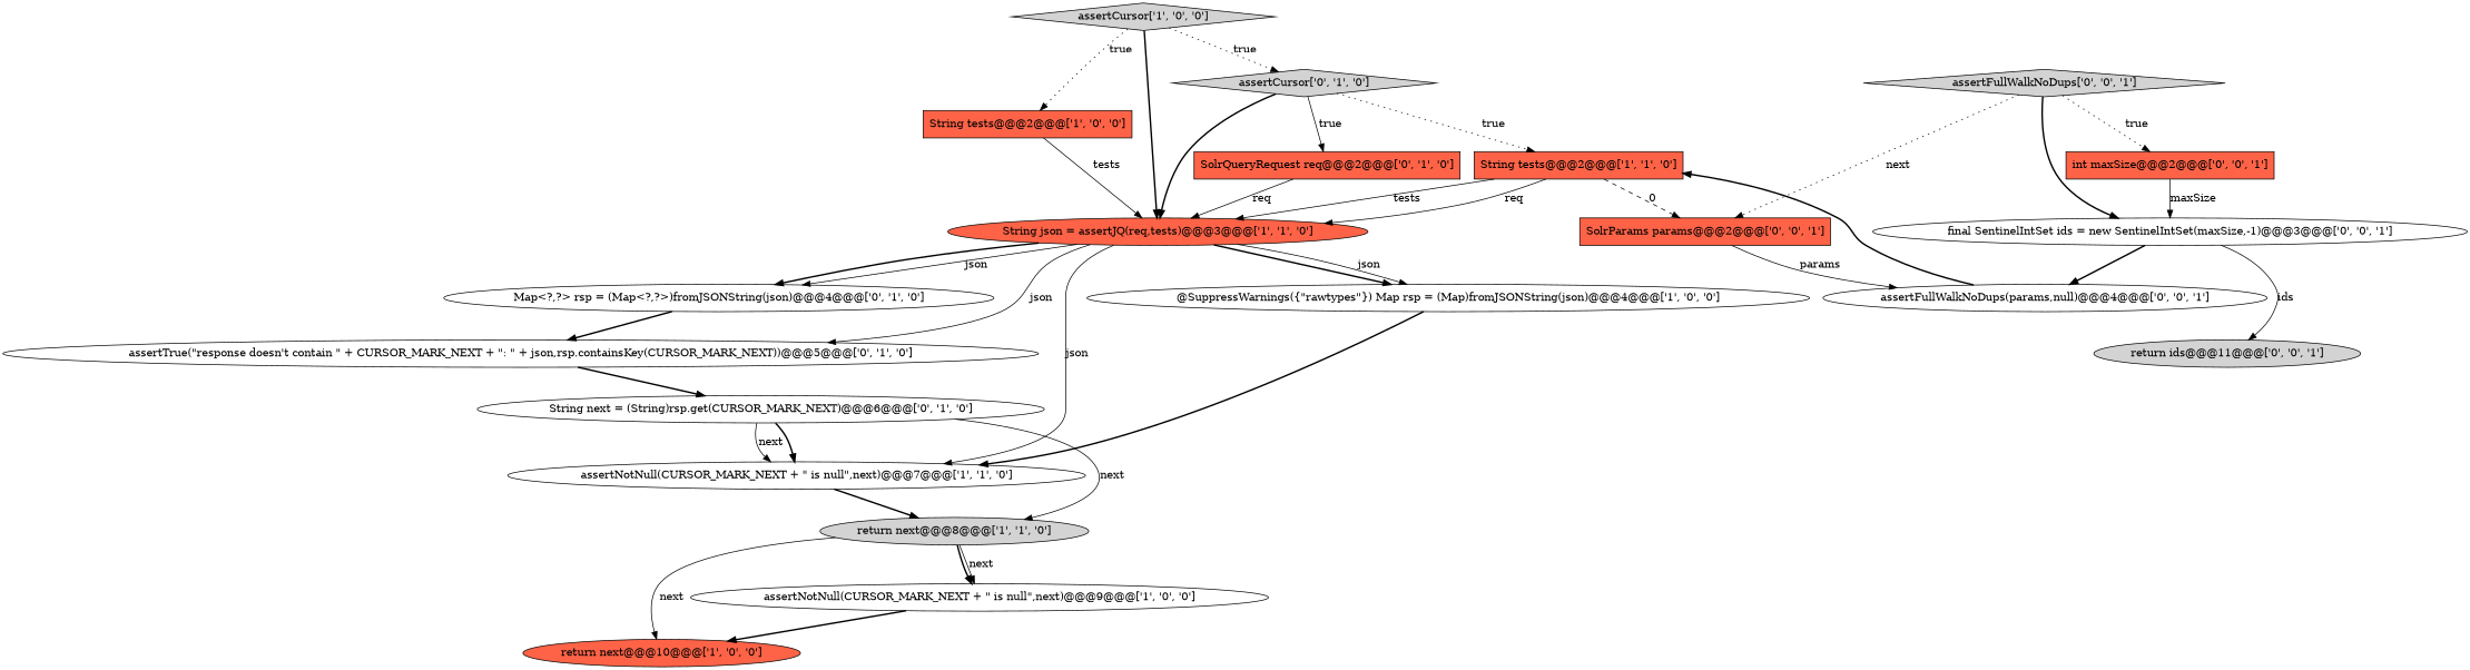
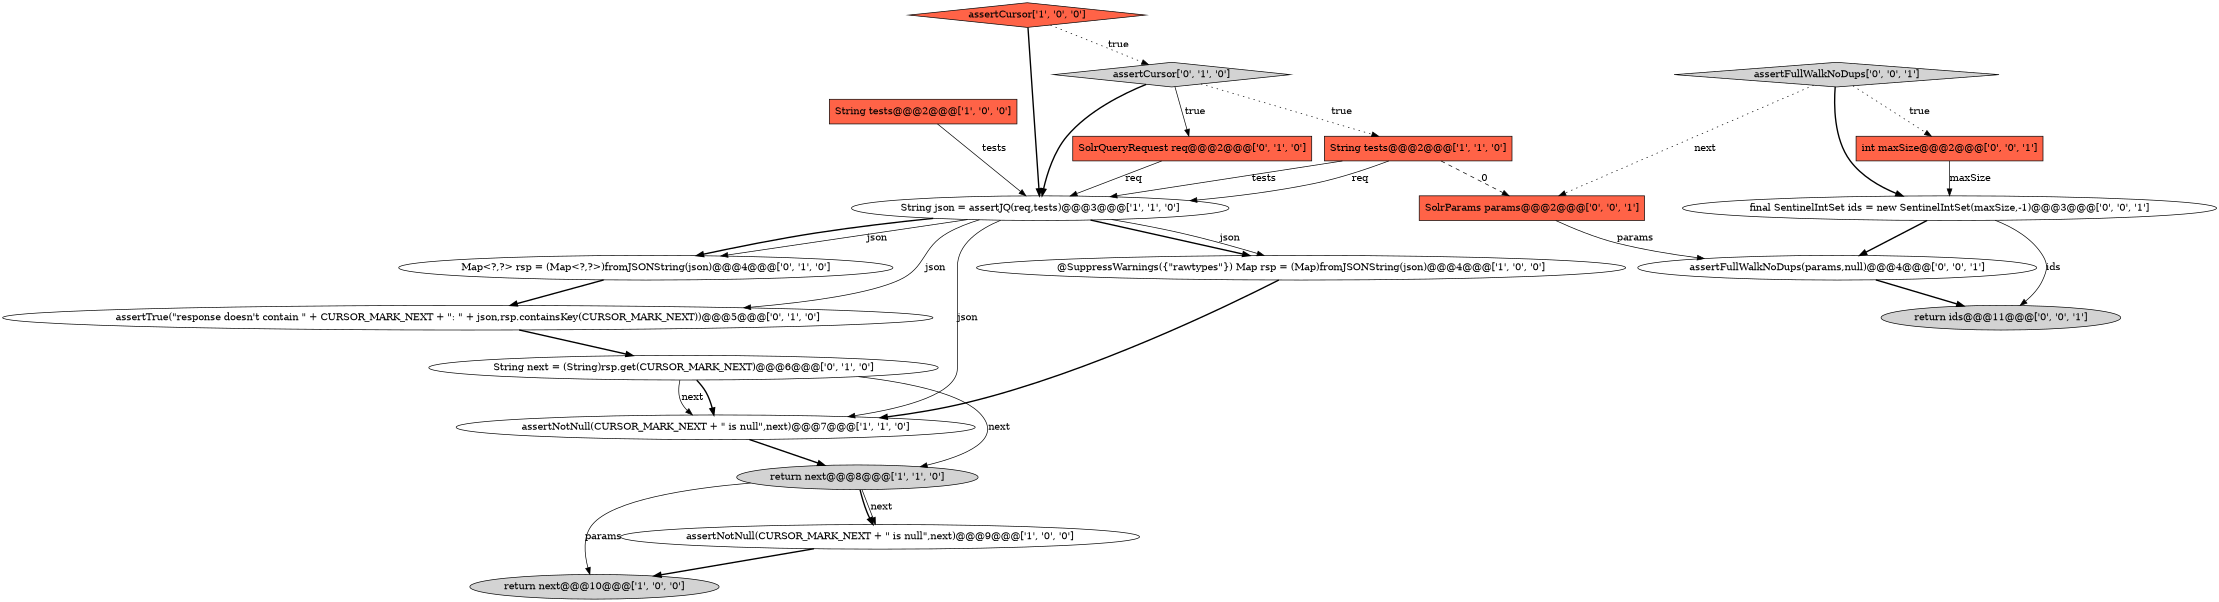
  digraph {
    node [fillcolor=white shape=ellipse style=filled]
    edge [style=solid]
    n1 [fillcolor=tomato label="String tests@@@2@@@['1', '0', '0']" shape=box]
-   n2 [fillcolor=tomato label="String json = assertJQ(req,tests)@@@3@@@['1', '1', '0']"]
+   n2 [label="String json = assertJQ(req,tests)@@@3@@@['1', '1', '0']"]
    n3 [label="assertNotNull(CURSOR_MARK_NEXT + \" is null\",next)@@@7@@@['1', '1', '0']"]
    n4 [label="assertTrue(\"response doesn't contain \" + CURSOR_MARK_NEXT + \": \" + json,rsp.containsKey(CURSOR_MARK_NEXT))@@@5@@@['0', '1', '0']"]
    n5 [label="Map<?,?> rsp = (Map<?,?>)fromJSONString(json)@@@4@@@['0', '1', '0']"]
    n6 [label="@SuppressWarnings({\"rawtypes\"}) Map rsp = (Map)fromJSONString(json)@@@4@@@['1', '0', '0']"]
    n7 [fillcolor=lightgray label="return next@@@8@@@['1', '1', '0']"]
    n8 [label="assertNotNull(CURSOR_MARK_NEXT + \" is null\",next)@@@9@@@['1', '0', '0']"]
-   n9 [fillcolor=tomato label="return next@@@10@@@['1', '0', '0']"]
+   n9 [fillcolor=lightgray label="return next@@@10@@@['1', '0', '0']"]
    n10 [fillcolor=tomato label="String tests@@@2@@@['1', '1', '0']" shape=box]
    n11 [fillcolor=tomato label="SolrParams params@@@2@@@['0', '0', '1']" shape=box]
    n12 [label="assertFullWalkNoDups(params,null)@@@4@@@['0', '0', '1']"]
    n13 [label="String next = (String)rsp.get(CURSOR_MARK_NEXT)@@@6@@@['0', '1', '0']"]
    n14 [label="final SentinelIntSet ids = new SentinelIntSet(maxSize,-1)@@@3@@@['0', '0', '1']"]
    n15 [fillcolor=lightgray label="return ids@@@11@@@['0', '0', '1']"]
    n16 [fillcolor=lightgray label="assertFullWalkNoDups['0', '0', '1']" shape=diamond]
    n17 [fillcolor=tomato label="int maxSize@@@2@@@['0', '0', '1']" shape=box]
-   n18 [fillcolor=lightgray label="assertCursor['1', '0', '0']" shape=diamond]
+   n18 [fillcolor=tomato label="assertCursor['1', '0', '0']" shape=diamond]
    n19 [fillcolor=lightgray label="assertCursor['0', '1', '0']" shape=diamond]
    n20 [fillcolor=tomato label="SolrQueryRequest req@@@2@@@['0', '1', '0']" shape=box]
    n1 -> n2 [label=tests]
    n2 -> n3 [label=json]
    n2 -> n4 [label=json]
    n2 -> n5 [style=bold]
    n2 -> n5 [label=json]
    n2 -> n6 [style=bold]
    n2 -> n6 [label=json]
    n3 -> n7 [style=bold]
    n4 -> n13 [style=bold]
    n5 -> n4 [style=bold]
    n6 -> n3 [style=bold]
    n7 -> n8 [label=next]
    n7 -> n8 [style=bold]
-   n7 -> n9 [label=next]
+   n7 -> n9 [label=params]
    n8 -> n9 [style=bold]
    n10 -> n2 [label=req]
    n10 -> n2 [label=tests]
    n10 -> n11 [label=0 style=dashed]
    n11 -> n12 [label=params]
-   n12 -> n10 [style=bold]
+   n12 -> n15 [style=bold]
    n13 -> n3 [style=bold]
    n13 -> n3 [label=next]
    n13 -> n7 [label=next]
    n14 -> n12 [style=bold]
    n14 -> n15 [label=ids]
    n16 -> n11 [label=next style=dotted]
    n16 -> n14 [style=bold]
    n16 -> n17 [label=true style=dotted]
    n17 -> n14 [label=maxSize]
-   n18 -> n1 [label=true style=dotted]
    n18 -> n2 [style=bold]
    n18 -> n19 [label=true style=dotted]
    n19 -> n2 [style=bold]
    n19 -> n10 [label=true style=dotted]
    n19 -> n20 [label=true]
    n20 -> n2 [label=req]
  }
